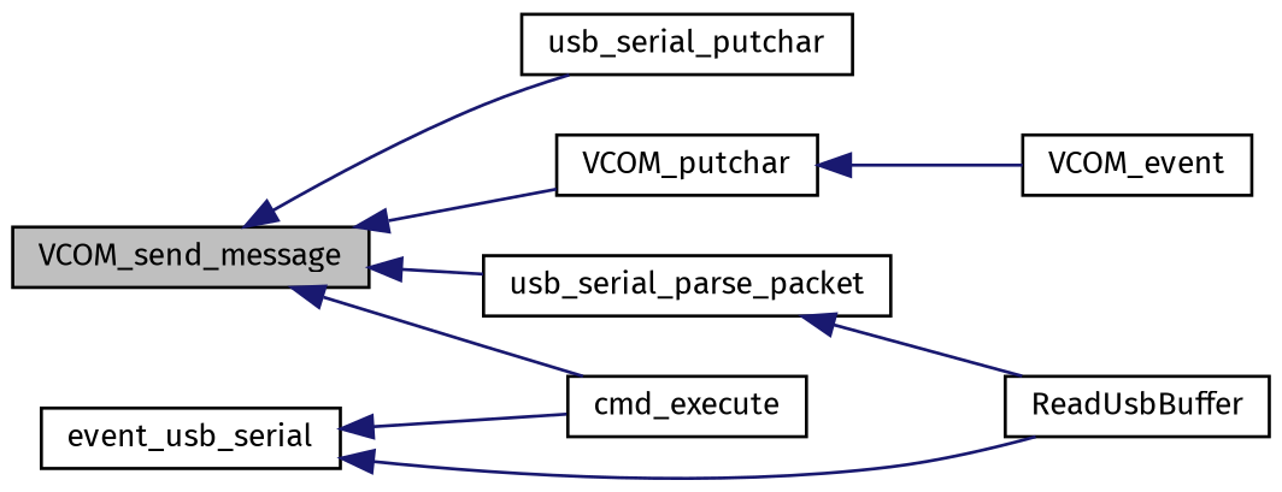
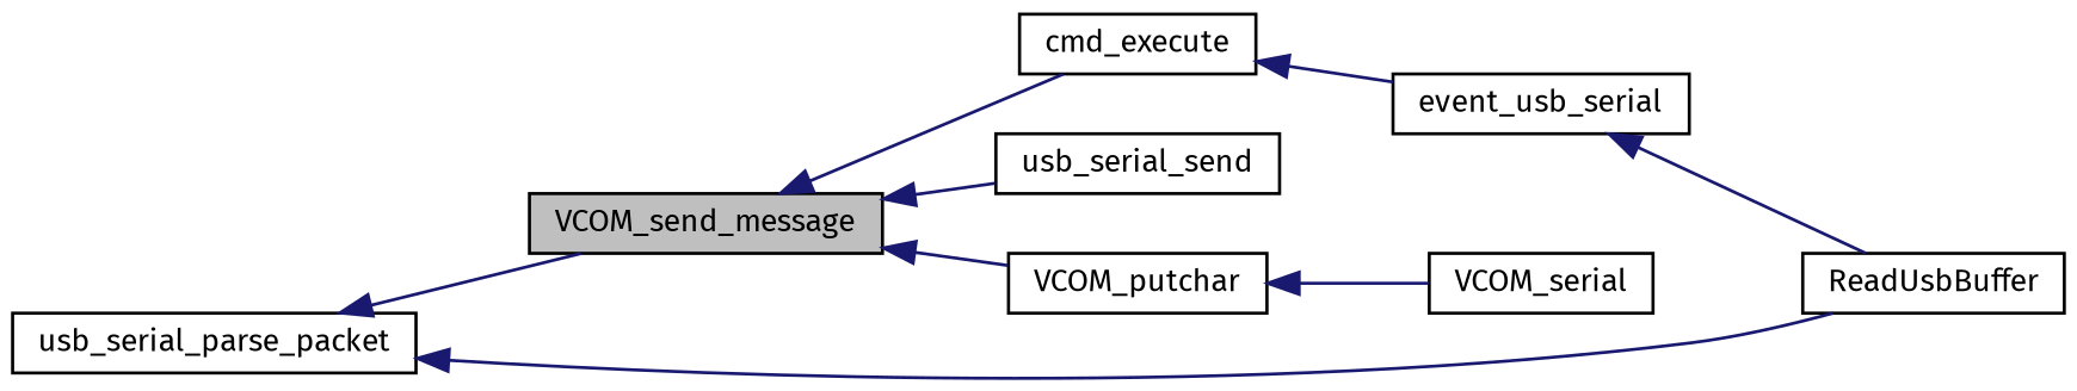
  digraph {
    fontname="Fira Sans"
    rankdir=LR
    node [color=black fillcolor=white fontname="Fira Sans" fontsize=10 shape=record style=filled]
    edge [color=midnightblue dir=back fontname="Fira Sans" fontsize=10 labelfontname=FreeSans labelfontsize=10 style=solid]
    n1 [fillcolor=grey75 fontcolor=black height=0.2 label=VCOM_send_message width=0.4]
    n2 [height=0.2 label=cmd_execute width=0.4]
    n3 [height=0.2 label=usb_serial_parse_packet width=0.4]
-   n4 [height=0.2 label=usb_serial_putchar width=0.4]
+   n4 [height=0.2 label=usb_serial_send width=0.4]
    n5 [height=0.2 label=VCOM_putchar width=0.4]
    n6 [height=0.2 label=event_usb_serial width=0.4]
    n7 [height=0.2 label=ReadUsbBuffer width=0.4]
-   n8 [height=0.2 label=VCOM_event width=0.4]
+   n8 [height=0.2 label=VCOM_serial width=0.4]
    n1 -> n2
-   n1 -> n3
+   n3 -> n1
    n1 -> n4
    n1 -> n5
-   n6 -> n2
+   n2 -> n6
    n3 -> n7
    n5 -> n8
    n6 -> n7
  }
